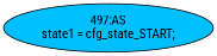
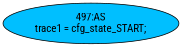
  strict digraph {
    fontname="Roboto Condensed"
-   n1 [ast="<pyverilog.vparser.ast.Assign object at 0x7f1e4d7e7c50>" def_var="['trace1']" fillcolor=deepskyblue label="497:AS\nstate1 = cfg_state_START;" statements="[]" style=filled typ=Assign use_var="['cfg_state_START']" fontname="Roboto Condensed"]
+   n1 [ast="<pyverilog.vparser.ast.Assign object at 0x7f1e4d7e7c50>" def_var="['trace1']" fillcolor=deepskyblue label="497:AS\ntrace1 = cfg_state_START;" statements="[]" style=filled typ=Assign use_var="['cfg_state_START']" fontname="Roboto Condensed"]
  }
